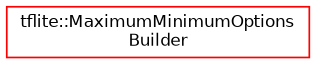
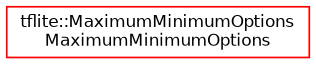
  digraph {
    rankdir=TB
-   n1 [color=red fillcolor=white fontname=Helvetica fontsize=10 height=0.2 label="tflite::MaximumMinimumOptions\lBuilder" shape=box style=filled width=0.4]
+   n1 [color=red fillcolor=white fontname=Helvetica fontsize=10 height=0.2 label="tflite::MaximumMinimumOptions\lMaximumMinimumOptions" shape=box style=filled width=0.4]
  }
